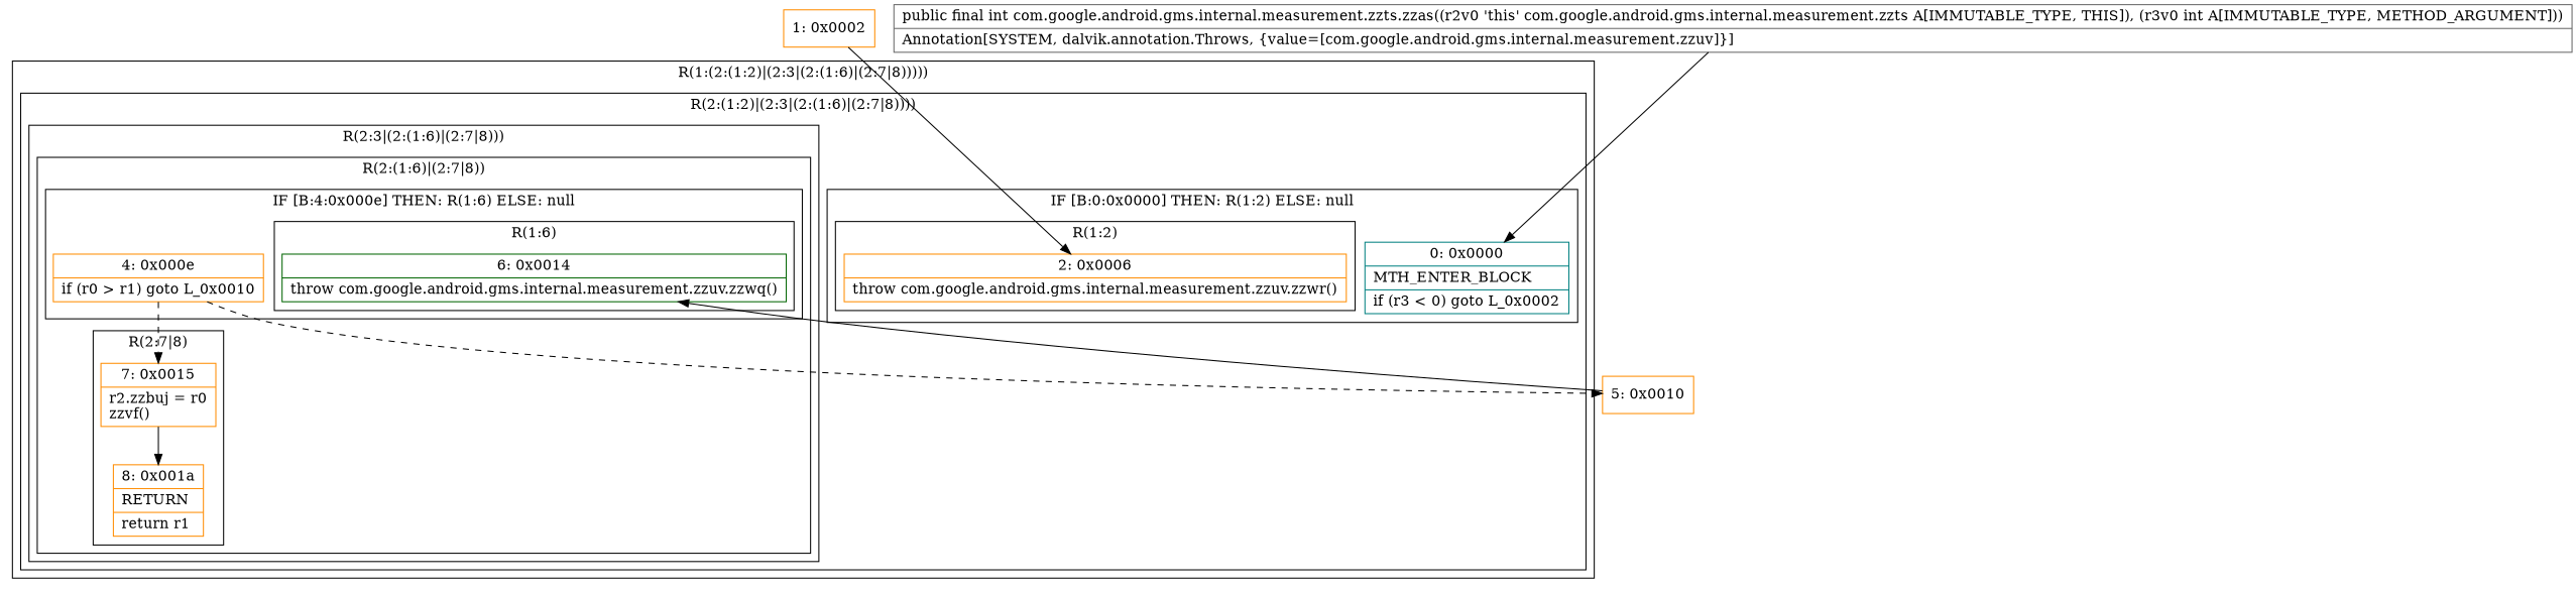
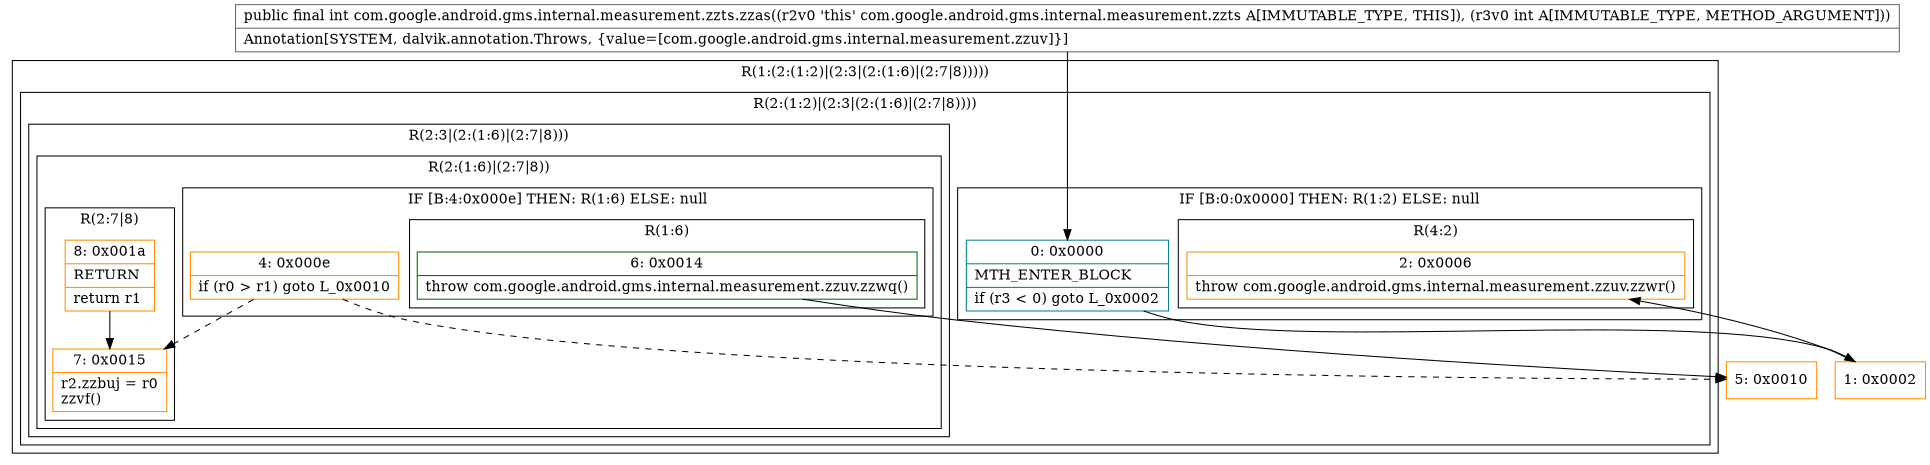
  digraph {
    node [color=darkorange shape=record]
    n1 [label="{2\:\ 0x0006|throw com.google.android.gms.internal.measurement.zzuv.zzwr()\l}"]
    n2 [color=teal label="{0\:\ 0x0000|MTH_ENTER_BLOCK\l|if (r3 \< 0) goto L_0x0002\l}"]
    n3 [color=darkgreen label="{6\:\ 0x0014|throw com.google.android.gms.internal.measurement.zzuv.zzwq()\l}"]
    n4 [label="{4\:\ 0x000e|if (r0 \> r1) goto L_0x0010\l}"]
    n5 [label="{7\:\ 0x0015|r2.zzbuj = r0\lzzvf()\l}"]
    n6 [label="{8\:\ 0x001a|RETURN\l|return r1\l}"]
    n7 [label="{1\:\ 0x0002}"]
    n8 [label="{5\:\ 0x0010}"]
    n9 [color=gray40 label="{public final int com.google.android.gms.internal.measurement.zzts.zzas((r2v0 'this' com.google.android.gms.internal.measurement.zzts A[IMMUTABLE_TYPE, THIS]), (r3v0 int A[IMMUTABLE_TYPE, METHOD_ARGUMENT]))  | Annotation[SYSTEM, dalvik.annotation.Throws, \{value=[com.google.android.gms.internal.measurement.zzuv]\}]\l}"]
    subgraph cluster_1 {
      label="R(1:(2:(1:2)|(2:3|(2:(1:6)|(2:7|8)))))"
      subgraph cluster_2 {
        label="R(2:(1:2)|(2:3|(2:(1:6)|(2:7|8))))"
        subgraph cluster_3 {
          label="IF [B:0:0x0000] THEN: R(1:2) ELSE: null"
          n2
          subgraph cluster_4 {
-           label="R(1:2)"
+           label="R(4:2)"
            n1
          }
        }
        subgraph cluster_5 {
          label="R(2:3|(2:(1:6)|(2:7|8)))"
          subgraph cluster_6 {
            label="R(2:(1:6)|(2:7|8))"
            subgraph cluster_7 {
              label="IF [B:4:0x000e] THEN: R(1:6) ELSE: null"
              n4
              subgraph cluster_8 {
                label="R(1:6)"
                n3
              }
            }
            subgraph cluster_9 {
              label="R(2:7|8)"
              n5
              n6
            }
          }
        }
      }
    }
+   n2 -> n7
    n4 -> n5 [style=dashed]
    n4 -> n8 [style=dashed]
-   n5 -> n6
+   n6 -> n5
    n7 -> n1
-   n8 -> n3
+   n3 -> n8
    n9 -> n2
  }
